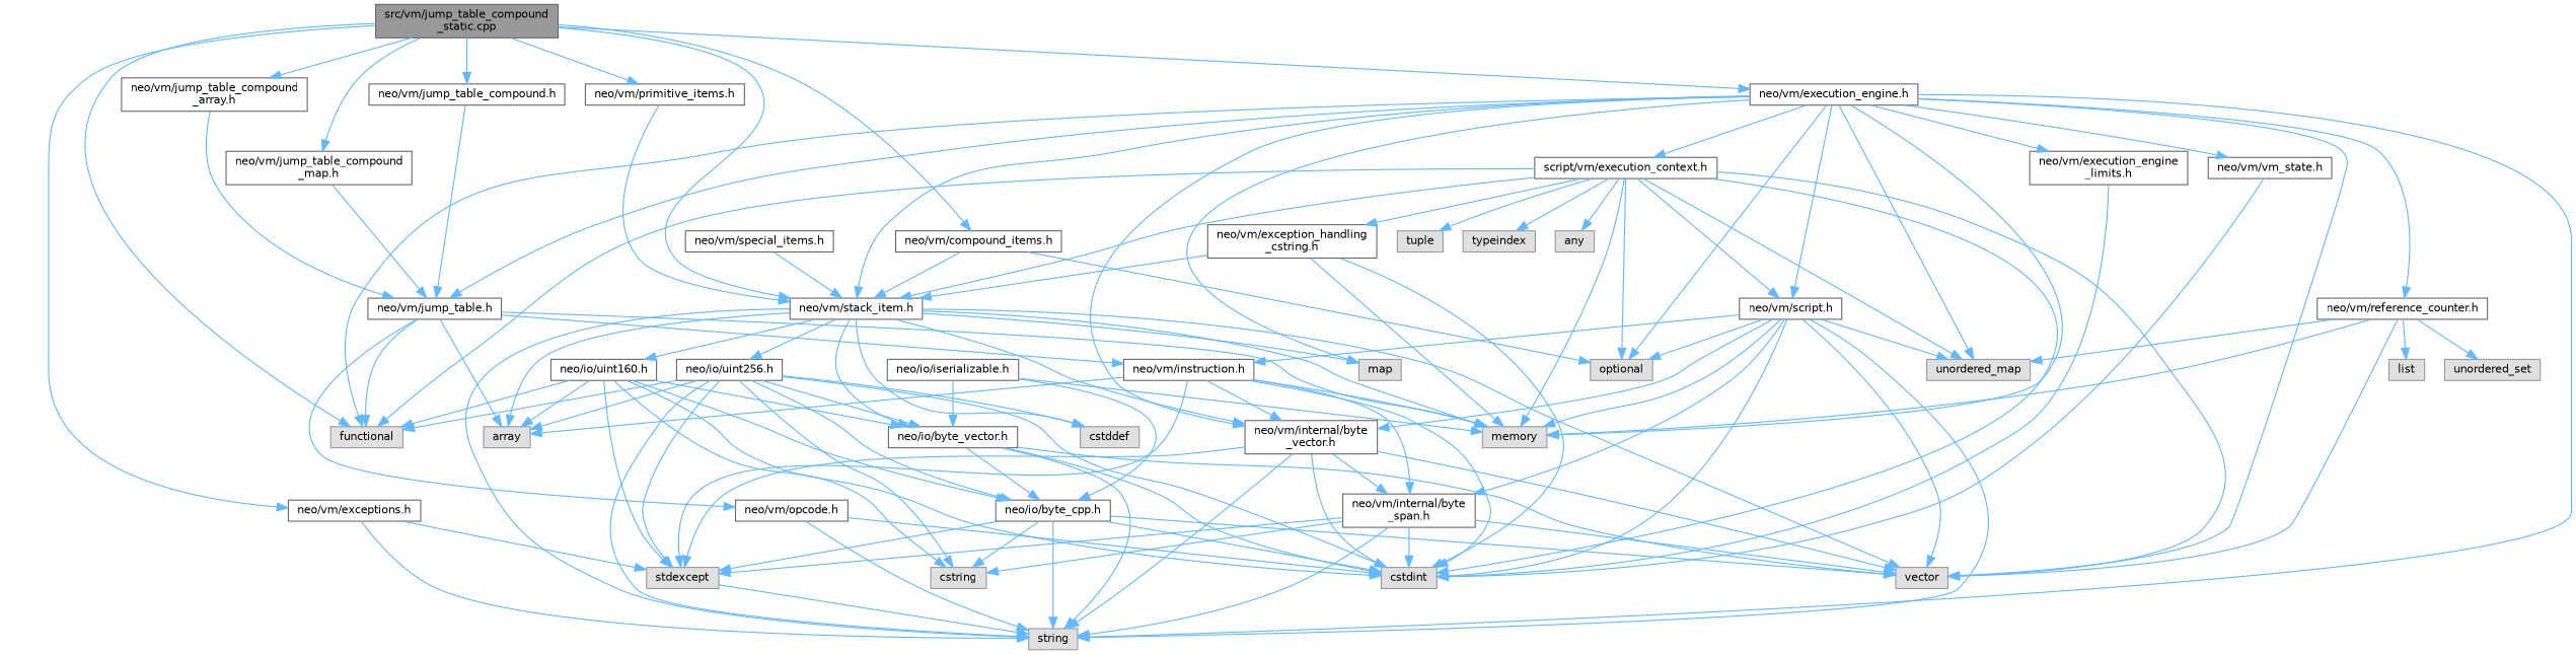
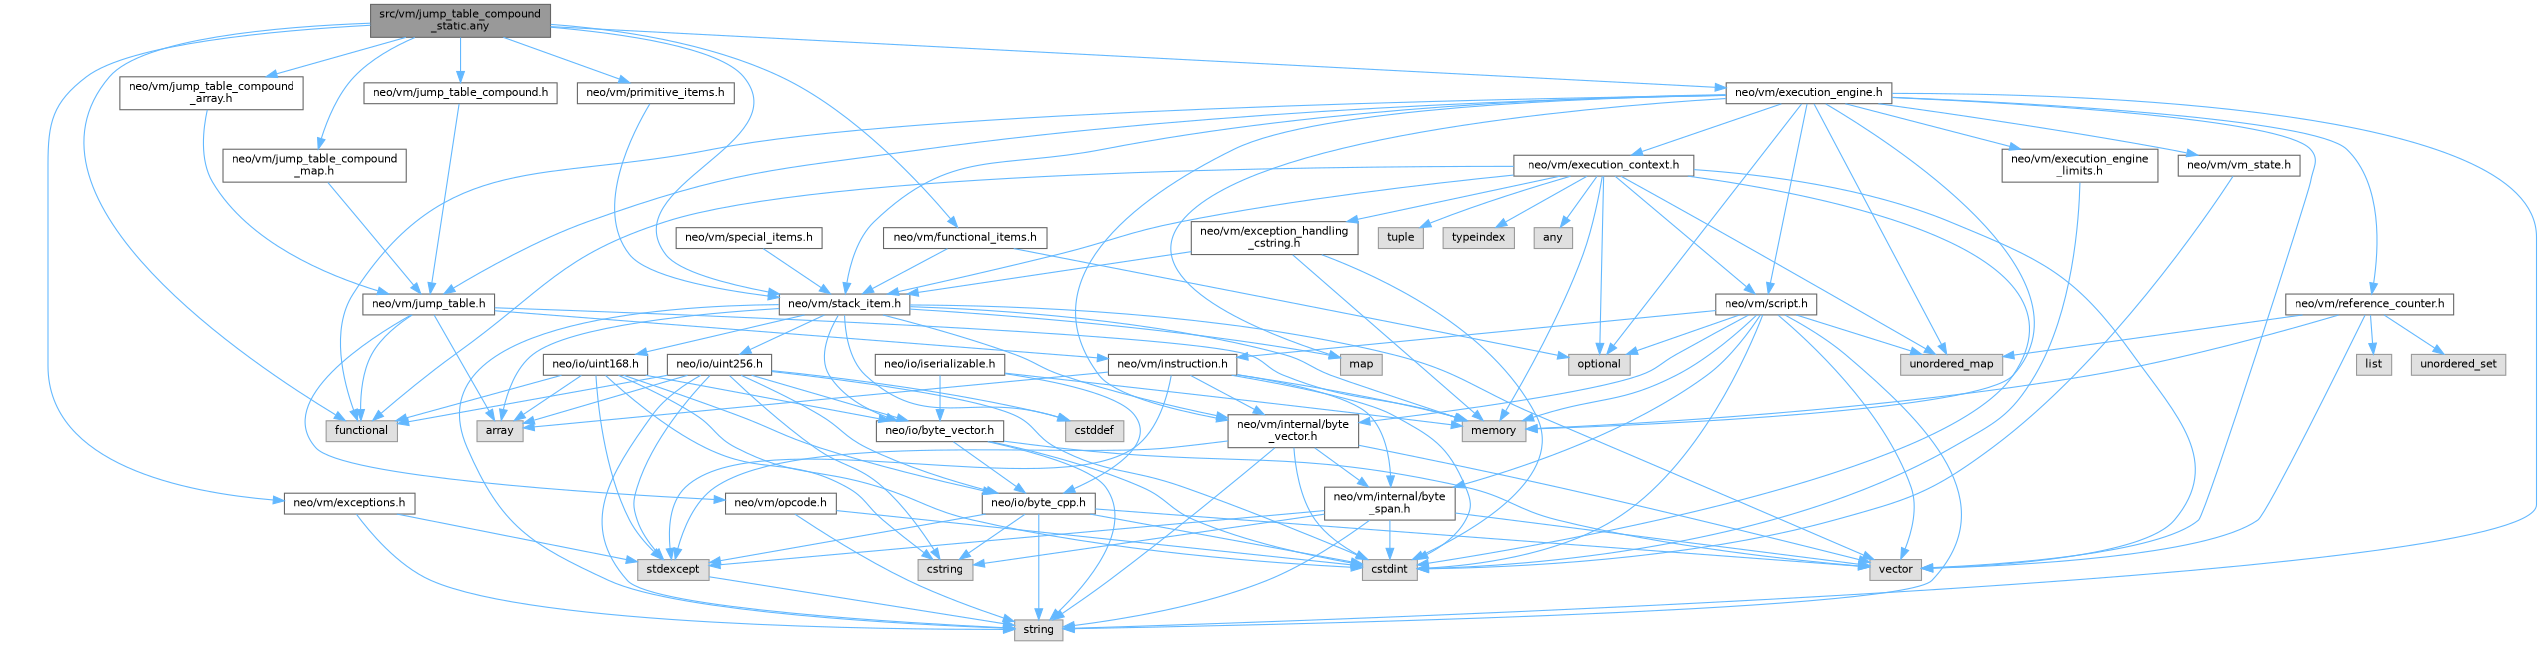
  digraph {
    node [color=grey40 fillcolor=white fontname=Helvetica fontsize=10 shape=box style=filled]
    edge [color=steelblue1 fontname=Helvetica fontsize=10 labelfontname=Helvetica labelfontsize=10 style=solid]
-   n1 [color=gray40 fillcolor=grey60 fontcolor=black height=0.2 label="src/vm/jump_table_compound\l_static.cpp" width=0.4]
-   n2 [height=0.2 label="neo/vm/compound_items.h" width=0.4]
+   n1 [color=gray40 fillcolor=grey60 fontcolor=black height=0.2 label="src/vm/jump_table_compound\l_static.any" width=0.4]
+   n2 [height=0.2 label="neo/vm/functional_items.h" width=0.4]
    n3 [height=0.2 label="neo/vm/stack_item.h" width=0.4]
    n4 [height=0.2 label="neo/vm/exceptions.h" width=0.4]
    n5 [height=0.2 label="neo/vm/execution_engine.h" width=0.4]
    n6 [height=0.2 label="neo/vm/jump_table_compound.h" width=0.4]
    n7 [height=0.2 label="neo/vm/jump_table_compound\l_array.h" width=0.4]
    n8 [height=0.2 label="neo/vm/jump_table_compound\l_map.h" width=0.4]
    n9 [height=0.2 label="neo/vm/primitive_items.h" width=0.4]
    n10 [color=grey60 fillcolor="#E0E0E0" height=0.2 label=functional width=0.4]
    n11 [color=grey60 fillcolor="#E0E0E0" height=0.2 label=optional width=0.4]
    n12 [height=0.2 label="neo/io/byte_vector.h" width=0.4]
    n13 [color=grey60 fillcolor="#E0E0E0" height=0.2 label=string width=0.4]
    n14 [color=grey60 fillcolor="#E0E0E0" height=0.2 label=vector width=0.4]
-   n15 [height=0.2 label="neo/io/uint160.h" width=0.4]
+   n15 [height=0.2 label="neo/io/uint168.h" width=0.4]
    n16 [color=grey60 fillcolor="#E0E0E0" height=0.2 label=memory width=0.4]
    n17 [color=grey60 fillcolor="#E0E0E0" height=0.2 label=array width=0.4]
    n18 [height=0.2 label="neo/io/uint256.h" width=0.4]
    n19 [color=grey60 fillcolor="#E0E0E0" height=0.2 label=cstddef width=0.4]
    n20 [height=0.2 label="neo/vm/internal/byte\l_vector.h" width=0.4]
    n21 [color=grey60 fillcolor="#E0E0E0" height=0.2 label=map width=0.4]
    n22 [color=grey60 fillcolor="#E0E0E0" height=0.2 label=stdexcept width=0.4]
-   n23 [height=0.2 label="script/vm/execution_context.h" width=0.4]
+   n23 [height=0.2 label="neo/vm/execution_context.h" width=0.4]
    n24 [height=0.2 label="neo/vm/script.h" width=0.4]
    n25 [color=grey60 fillcolor="#E0E0E0" height=0.2 label=unordered_map width=0.4]
    n26 [height=0.2 label="neo/vm/execution_engine\l_limits.h" width=0.4]
    n27 [height=0.2 label="neo/vm/jump_table.h" width=0.4]
    n28 [height=0.2 label="neo/vm/reference_counter.h" width=0.4]
    n29 [height=0.2 label="neo/vm/vm_state.h" width=0.4]
    n30 [height=0.2 label="neo/vm/special_items.h" width=0.4]
    n31 [height=0.2 label="neo/io/byte_cpp.h" width=0.4]
    n32 [color=grey60 fillcolor="#E0E0E0" height=0.2 label=cstdint width=0.4]
    n33 [color=grey60 fillcolor="#E0E0E0" height=0.2 label=cstring width=0.4]
    n34 [height=0.2 label="neo/vm/internal/byte\l_span.h" width=0.4]
    n35 [height=0.2 label="neo/io/iserializable.h" width=0.4]
    n36 [height=0.2 label="neo/vm/exception_handling\l_cstring.h" width=0.4]
    n37 [color=grey60 fillcolor="#E0E0E0" height=0.2 label=any width=0.4]
    n38 [color=grey60 fillcolor="#E0E0E0" height=0.2 label=tuple width=0.4]
    n39 [color=grey60 fillcolor="#E0E0E0" height=0.2 label=typeindex width=0.4]
    n40 [height=0.2 label="neo/vm/instruction.h" width=0.4]
    n41 [height=0.2 label="neo/vm/opcode.h" width=0.4]
    n42 [color=grey60 fillcolor="#E0E0E0" height=0.2 label=list width=0.4]
    n43 [color=grey60 fillcolor="#E0E0E0" height=0.2 label=unordered_set width=0.4]
    n1 -> n2
    n1 -> n3
    n1 -> n4
    n1 -> n5
    n1 -> n6
    n1 -> n7
    n1 -> n8
    n1 -> n9
    n1 -> n10
    n2 -> n3
    n2 -> n11
    n3 -> n12
    n3 -> n13
    n3 -> n14
    n3 -> n15
    n3 -> n16
    n3 -> n17
    n3 -> n18
    n3 -> n19
    n3 -> n20
    n3 -> n21
    n4 -> n13
    n4 -> n22
    n5 -> n3
    n5 -> n10
    n5 -> n11
    n5 -> n13
    n5 -> n14
    n5 -> n16
    n5 -> n20
    n5 -> n21
    n5 -> n23
    n5 -> n24
    n5 -> n25
    n5 -> n26
    n5 -> n27
    n5 -> n28
    n5 -> n29
    n6 -> n27
    n7 -> n27
    n8 -> n27
    n9 -> n3
    n12 -> n13
    n12 -> n14
    n12 -> n31
    n12 -> n32
    n15 -> n10
    n15 -> n12
    n15 -> n17
    n15 -> n22
    n15 -> n31
    n15 -> n32
    n15 -> n33
    n18 -> n10
    n18 -> n12
    n18 -> n13
    n18 -> n17
    n18 -> n19
    n18 -> n22
    n18 -> n31
    n18 -> n32
    n18 -> n33
    n20 -> n13
    n20 -> n14
    n20 -> n22
    n20 -> n32
    n20 -> n34
    n22 -> n13
    n23 -> n3
    n23 -> n10
    n23 -> n11
    n23 -> n14
    n23 -> n16
    n23 -> n24
    n23 -> n25
    n23 -> n32
    n23 -> n36
    n23 -> n37
    n23 -> n38
    n23 -> n39
    n24 -> n11
    n24 -> n13
    n24 -> n14
    n24 -> n16
    n24 -> n20
    n24 -> n25
    n24 -> n32
    n24 -> n34
    n24 -> n40
    n26 -> n32
    n27 -> n10
    n27 -> n16
    n27 -> n17
    n27 -> n40
    n27 -> n41
    n28 -> n14
    n28 -> n16
    n28 -> n25
    n28 -> n42
    n28 -> n43
    n29 -> n32
    n30 -> n3
    n31 -> n13
    n31 -> n14
    n31 -> n22
    n31 -> n32
    n31 -> n33
    n34 -> n13
    n34 -> n14
    n34 -> n22
    n34 -> n32
    n34 -> n33
    n35 -> n12
    n35 -> n16
    n35 -> n31
    n36 -> n3
    n36 -> n16
    n36 -> n32
    n40 -> n16
    n40 -> n17
    n40 -> n20
    n40 -> n22
    n40 -> n32
    n40 -> n34
    n41 -> n13
    n41 -> n32
  }
